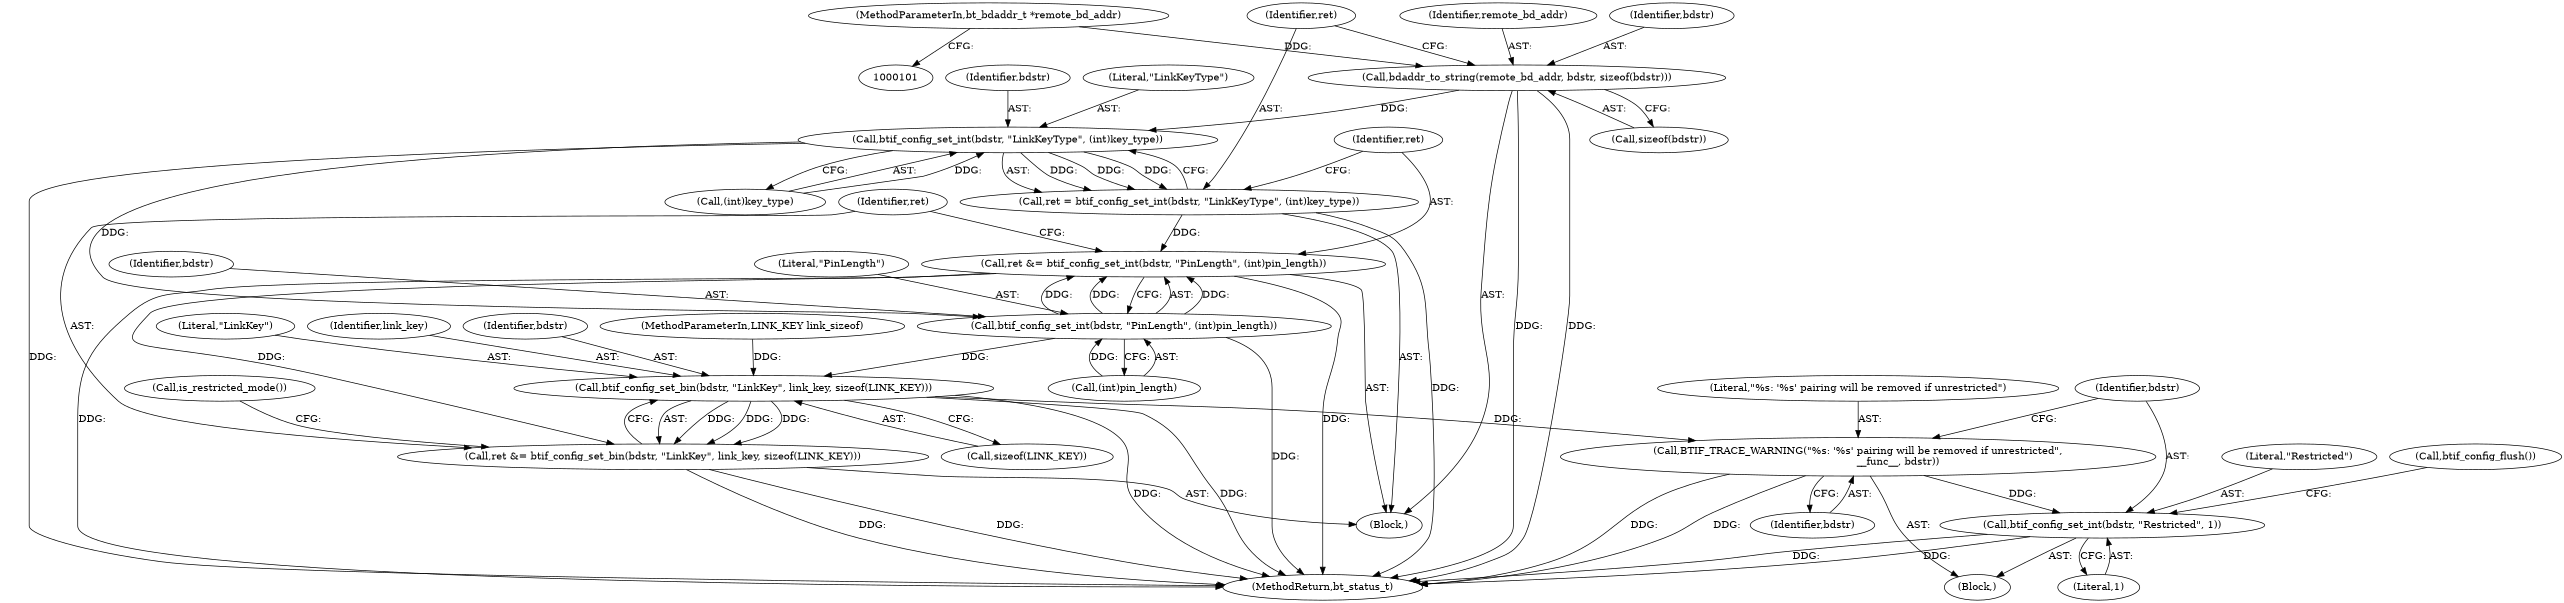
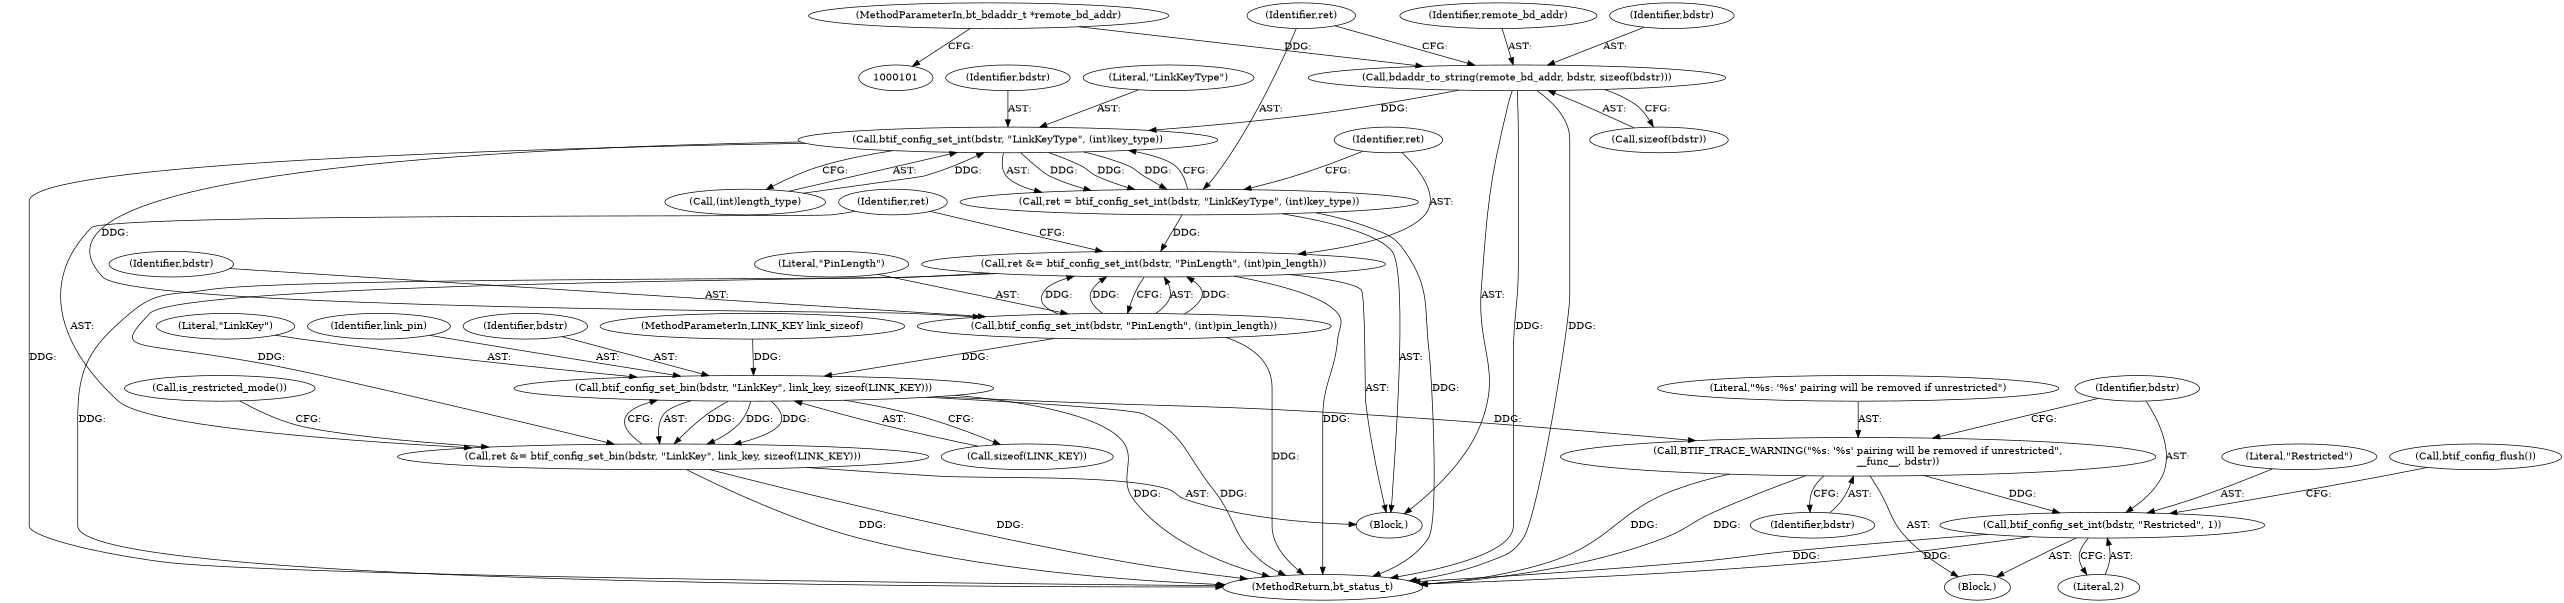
  digraph {
    n1 [label="(MethodParameterIn,bt_bdaddr_t *remote_bd_addr)"]
    n2 [label="(Call,bdaddr_to_string(remote_bd_addr, bdstr, sizeof(bdstr)))"]
    1000101
    n4 [label="(MethodReturn,bt_status_t)"]
    n5 [label="(Call,btif_config_set_int(bdstr, \"LinkKeyType\", (int)key_type))"]
    n6 [label="(Block,)"]
    n7 [label="(Call,sizeof(bdstr))"]
    n8 [label="(Call,ret = btif_config_set_int(bdstr, \"LinkKeyType\", (int)key_type))"]
    n9 [label="(Call,btif_config_set_int(bdstr, \"PinLength\", (int)pin_length))"]
-   n10 [label="(Call,(int)key_type)"]
+   n10 [label="(Call,(int)length_type)"]
    n11 [label="(Call,ret &= btif_config_set_int(bdstr, \"PinLength\", (int)pin_length))"]
    n12 [label="(Call,btif_config_set_bin(bdstr, \"LinkKey\", link_key, sizeof(LINK_KEY)))"]
-   n13 [label="(Call,(int)pin_length)"]
    n14 [label="(Call,ret &= btif_config_set_bin(bdstr, \"LinkKey\", link_key, sizeof(LINK_KEY)))"]
    n15 [label="(Call,BTIF_TRACE_WARNING(\"%s: '%s' pairing will be removed if unrestricted\",\n                         __func__, bdstr))"]
    n16 [label="(Call,sizeof(LINK_KEY))"]
    n17 [label="(Call,btif_config_set_int(bdstr, \"Restricted\", 1))"]
    n18 [label="(Identifier,bdstr)"]
    n19 [label="(Block,)"]
-   n20 [label="(Literal,1)"]
+   n20 [label="(Literal,2)"]
    n21 [label="(Identifier,bdstr)"]
    n22 [label="(Call,btif_config_flush())"]
    n23 [label="(Identifier,ret)"]
    n24 [label="(Identifier,bdstr)"]
    n25 [label="(MethodParameterIn,LINK_KEY link_sizeof)"]
    n26 [label="(Identifier,remote_bd_addr)"]
    n27 [label="(Identifier,bdstr)"]
    n28 [label="(Literal,\"PinLength\")"]
    n29 [label="(Literal,\"Restricted\")"]
    n30 [label="(Identifier,bdstr)"]
    n31 [label="(Literal,\"%s: '%s' pairing will be removed if unrestricted\")"]
    n32 [label="(Literal,\"LinkKey\")"]
    n33 [label="(Identifier,ret)"]
-   n34 [label="(Identifier,link_key)"]
+   n34 [label="(Identifier,link_pin)"]
    n35 [label="(Call,is_restricted_mode())"]
    n36 [label="(Identifier,bdstr)"]
    n37 [label="(Literal,\"LinkKeyType\")"]
    n38 [label="(Identifier,ret)"]
    n1 -> n2 [label="DDG: "]
    n1 -> 1000101 [label="CFG: "]
    n2 -> n4 [label="DDG: "]
    n2 -> n4 [label="DDG: "]
    n2 -> n5 [label="DDG: "]
    n2 -> n6 [label="AST: "]
    n2 -> n7 [label="CFG: "]
    n5 -> n4 [label="DDG: "]
    n5 -> n8 [label="AST: "]
    n5 -> n8 [label="DDG: "]
    n5 -> n8 [label="DDG: "]
    n5 -> n8 [label="DDG: "]
    n5 -> n9 [label="DDG: "]
    n5 -> n10 [label="CFG: "]
    n7 -> n2 [label="AST: "]
    n8 -> n4 [label="DDG: "]
    n8 -> n5 [label="CFG: "]
    n8 -> n6 [label="AST: "]
    n8 -> n11 [label="DDG: "]
    n9 -> n4 [label="DDG: "]
    n9 -> n11 [label="AST: "]
    n9 -> n11 [label="DDG: "]
    n9 -> n11 [label="DDG: "]
    n9 -> n11 [label="DDG: "]
    n9 -> n12 [label="DDG: "]
-   n9 -> n13 [label="CFG: "]
    n10 -> n5 [label="AST: "]
    n10 -> n5 [label="DDG: "]
    n11 -> n4 [label="DDG: "]
    n11 -> n4 [label="DDG: "]
    n11 -> n6 [label="AST: "]
    n11 -> n9 [label="CFG: "]
    n11 -> n14 [label="DDG: "]
    n12 -> n4 [label="DDG: "]
    n12 -> n4 [label="DDG: "]
    n12 -> n14 [label="AST: "]
    n12 -> n14 [label="DDG: "]
    n12 -> n14 [label="DDG: "]
    n12 -> n14 [label="DDG: "]
    n12 -> n15 [label="DDG: "]
    n12 -> n16 [label="CFG: "]
-   n13 -> n9 [label="AST: "]
-   n13 -> n9 [label="DDG: "]
    n14 -> n4 [label="DDG: "]
    n14 -> n4 [label="DDG: "]
    n14 -> n6 [label="AST: "]
    n14 -> n12 [label="CFG: "]
    n15 -> n4 [label="DDG: "]
    n15 -> n4 [label="DDG: "]
    n15 -> n17 [label="DDG: "]
    n15 -> n18 [label="CFG: "]
    n15 -> n19 [label="AST: "]
    n16 -> n12 [label="AST: "]
    n17 -> n4 [label="DDG: "]
    n17 -> n4 [label="DDG: "]
    n17 -> n19 [label="AST: "]
    n17 -> n20 [label="CFG: "]
    n18 -> n15 [label="AST: "]
    n20 -> n17 [label="AST: "]
    n21 -> n9 [label="AST: "]
    n22 -> n17 [label="CFG: "]
    n23 -> n8 [label="CFG: "]
    n23 -> n11 [label="AST: "]
    n24 -> n15 [label="CFG: "]
    n24 -> n17 [label="AST: "]
    n25 -> n12 [label="DDG: "]
    n26 -> n2 [label="AST: "]
    n27 -> n2 [label="AST: "]
    n28 -> n9 [label="AST: "]
    n29 -> n17 [label="AST: "]
    n30 -> n5 [label="AST: "]
    n31 -> n15 [label="AST: "]
    n32 -> n12 [label="AST: "]
    n33 -> n2 [label="CFG: "]
    n33 -> n8 [label="AST: "]
    n34 -> n12 [label="AST: "]
    n35 -> n14 [label="CFG: "]
    n36 -> n12 [label="AST: "]
    n37 -> n5 [label="AST: "]
    n38 -> n11 [label="CFG: "]
    n38 -> n14 [label="AST: "]
  }
